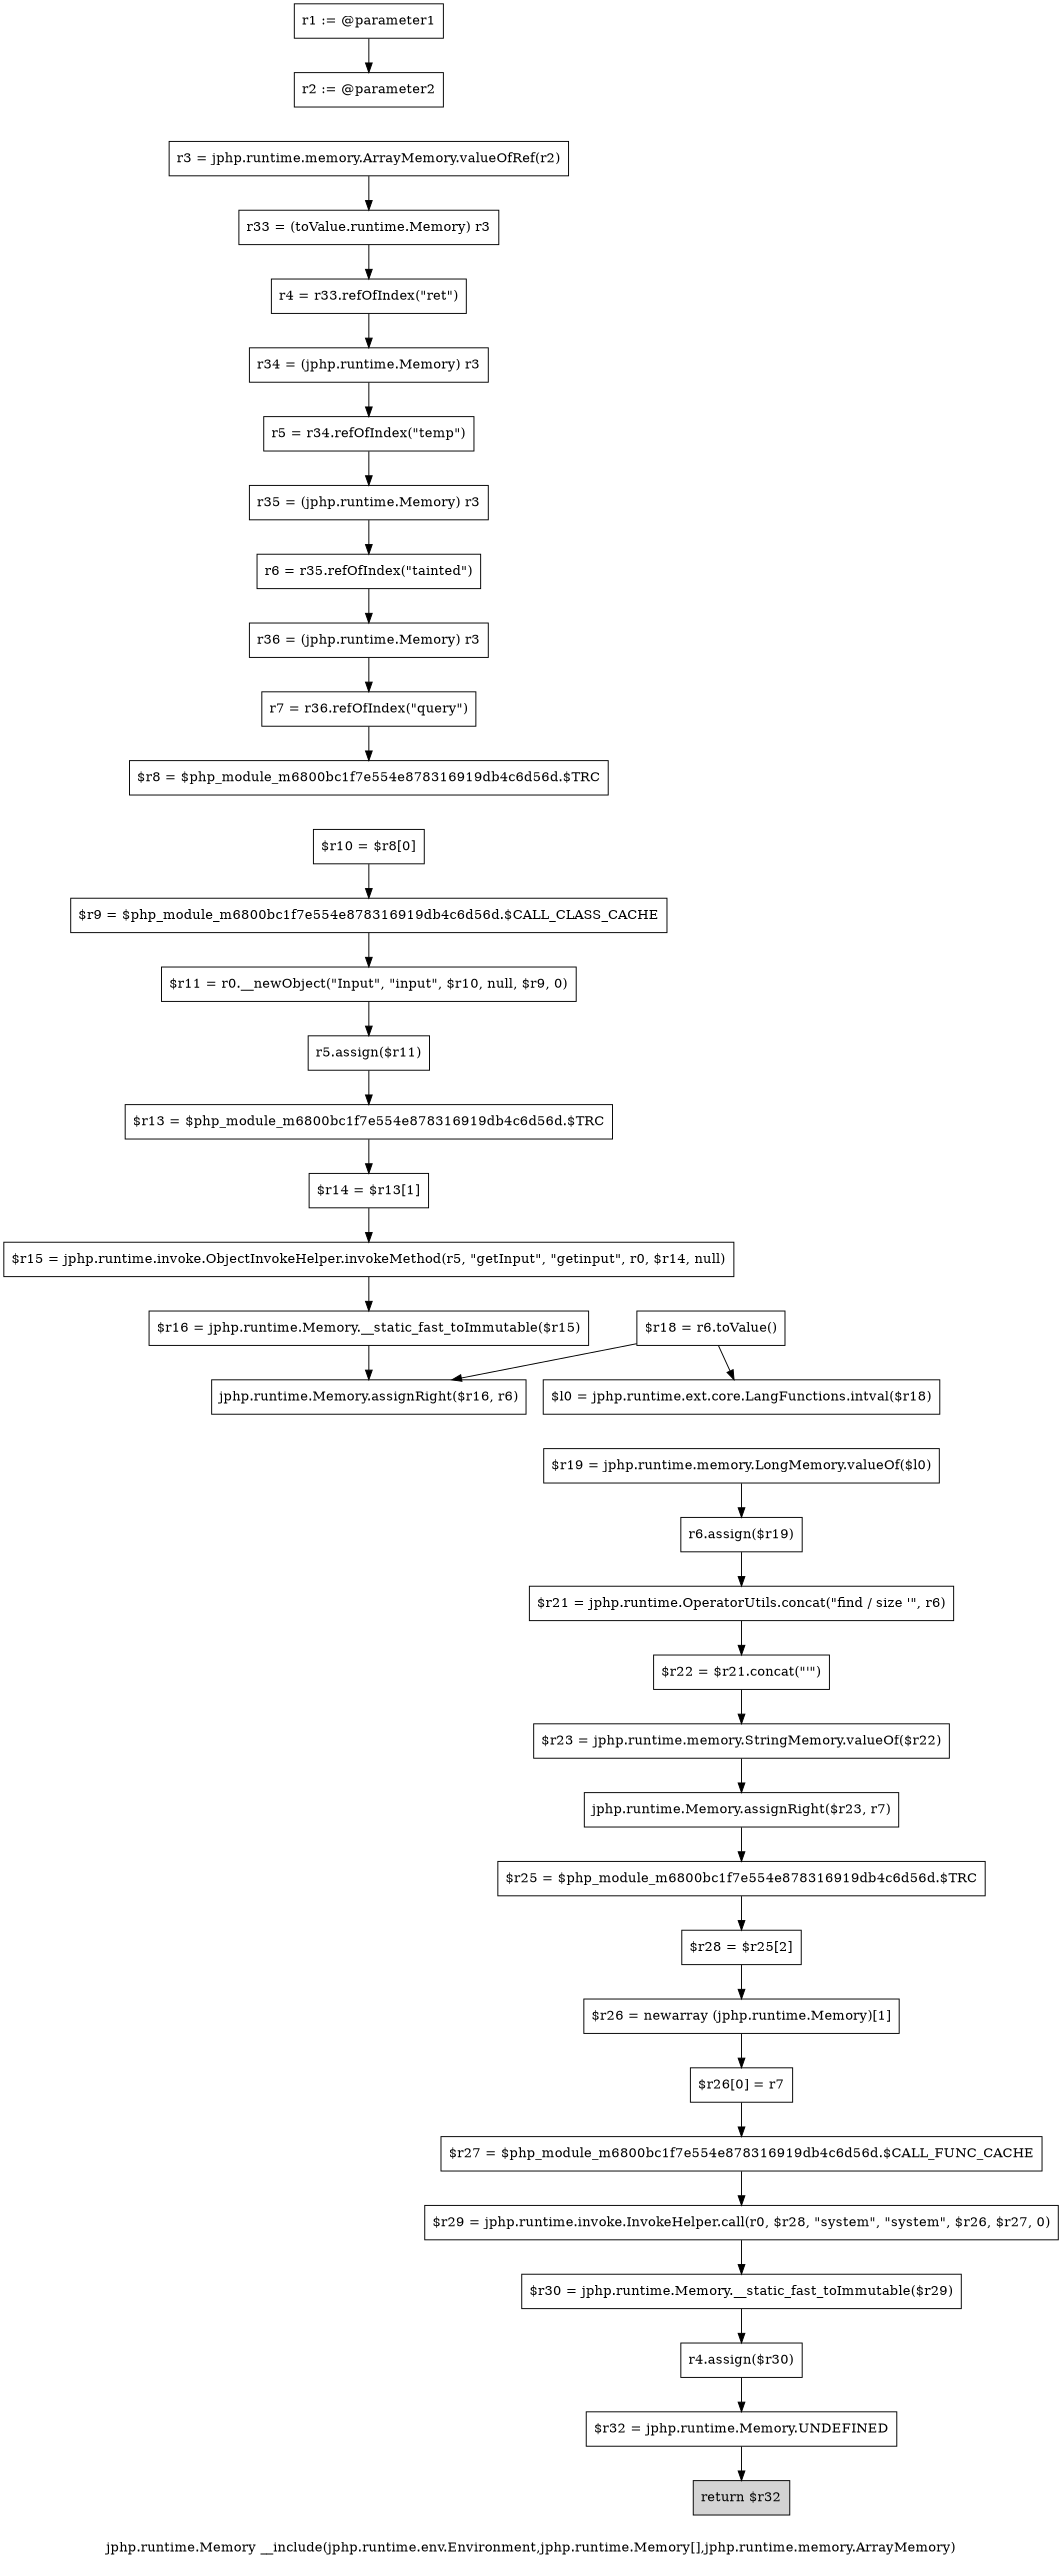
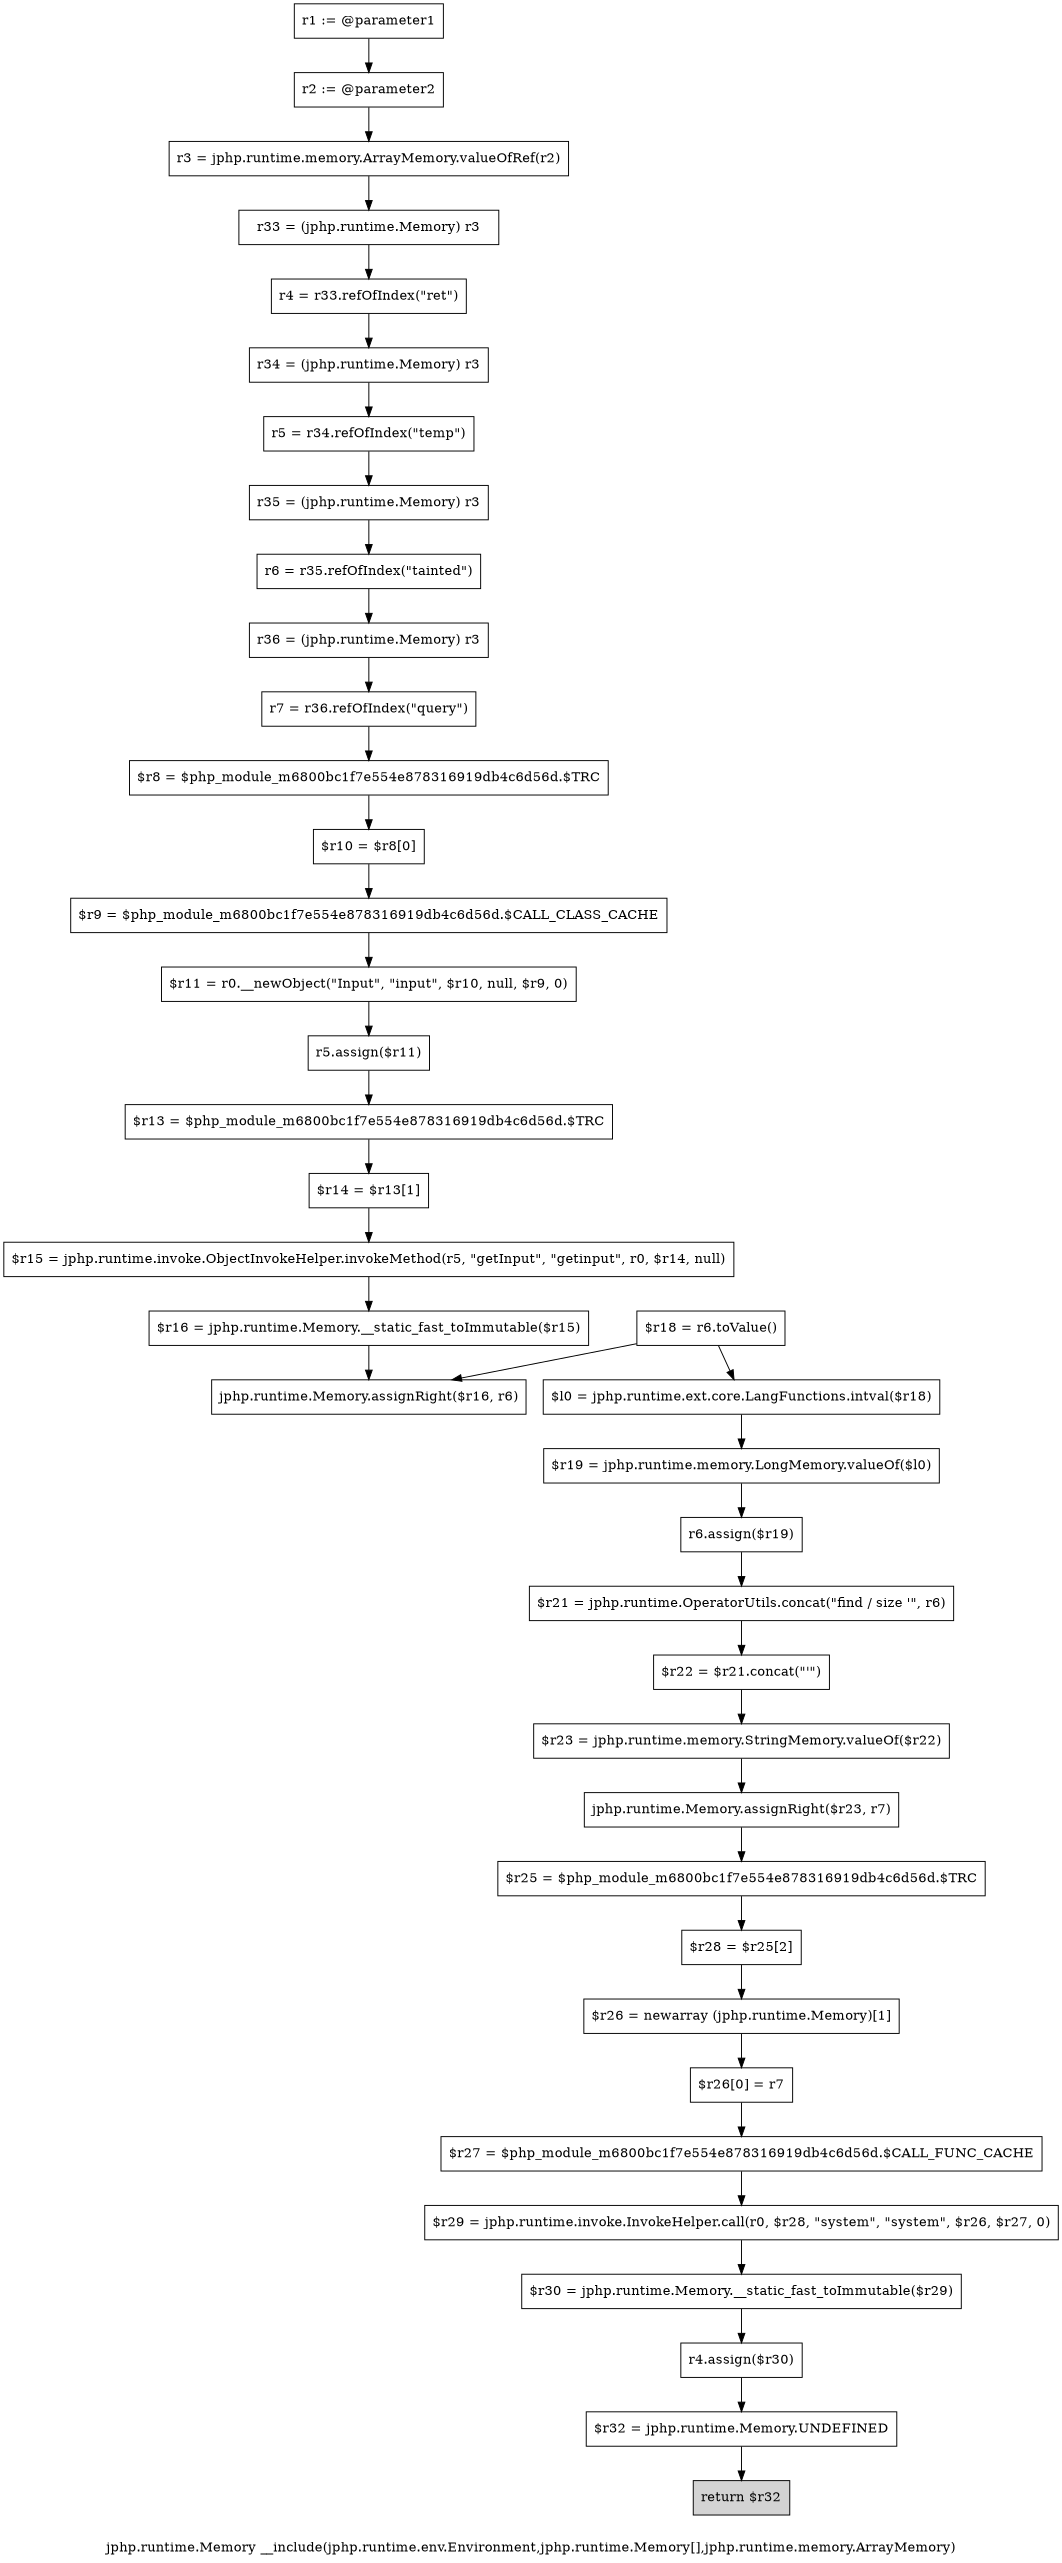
  digraph {
    label="jphp.runtime.Memory __include(jphp.runtime.env.Environment,jphp.runtime.Memory[],jphp.runtime.memory.ArrayMemory)"
    node [shape=box]
    n1 [label="r1 := @parameter1"]
    n2 [label="r2 := @parameter2"]
    n3 [label="r3 = jphp.runtime.memory.ArrayMemory.valueOfRef(r2)"]
-   n4 [label="r33 = (toValue.runtime.Memory) r3"]
+   n4 [label="r33 = (jphp.runtime.Memory) r3"]
    n5 [label="r4 = r33.refOfIndex(\"ret\")"]
    n6 [label="r34 = (jphp.runtime.Memory) r3"]
    n7 [label="r5 = r34.refOfIndex(\"temp\")"]
    n8 [label="r35 = (jphp.runtime.Memory) r3"]
    n9 [label="r6 = r35.refOfIndex(\"tainted\")"]
    n10 [label="r36 = (jphp.runtime.Memory) r3"]
    n11 [label="r7 = r36.refOfIndex(\"query\")"]
    n12 [label="$r8 = $php_module_m6800bc1f7e554e878316919db4c6d56d.$TRC"]
    n13 [label="$r10 = $r8[0]"]
    n14 [label="$r9 = $php_module_m6800bc1f7e554e878316919db4c6d56d.$CALL_CLASS_CACHE"]
    n15 [label="$r11 = r0.__newObject(\"Input\", \"input\", $r10, null, $r9, 0)"]
    n16 [label="r5.assign($r11)"]
    n17 [label="$r13 = $php_module_m6800bc1f7e554e878316919db4c6d56d.$TRC"]
    n18 [label="$r14 = $r13[1]"]
    n19 [label="$r15 = jphp.runtime.invoke.ObjectInvokeHelper.invokeMethod(r5, \"getInput\", \"getinput\", r0, $r14, null)"]
    n20 [label="$r16 = jphp.runtime.Memory.__static_fast_toImmutable($r15)"]
    n21 [label="jphp.runtime.Memory.assignRight($r16, r6)"]
    n22 [label="$r18 = r6.toValue()"]
    n23 [label="$l0 = jphp.runtime.ext.core.LangFunctions.intval($r18)"]
    n24 [label="$r19 = jphp.runtime.memory.LongMemory.valueOf($l0)"]
    n25 [label="r6.assign($r19)"]
    n26 [label="$r21 = jphp.runtime.OperatorUtils.concat(\"find / size \'\", r6)"]
    n27 [label="$r22 = $r21.concat(\"\'\")"]
    n28 [label="$r23 = jphp.runtime.memory.StringMemory.valueOf($r22)"]
    n29 [label="jphp.runtime.Memory.assignRight($r23, r7)"]
    n30 [label="$r25 = $php_module_m6800bc1f7e554e878316919db4c6d56d.$TRC"]
    n31 [label="$r28 = $r25[2]"]
    n32 [label="$r26 = newarray (jphp.runtime.Memory)[1]"]
    n33 [label="$r26[0] = r7"]
    n34 [label="$r27 = $php_module_m6800bc1f7e554e878316919db4c6d56d.$CALL_FUNC_CACHE"]
    n35 [label="$r29 = jphp.runtime.invoke.InvokeHelper.call(r0, $r28, \"system\", \"system\", $r26, $r27, 0)"]
    n36 [label="$r30 = jphp.runtime.Memory.__static_fast_toImmutable($r29)"]
    n37 [label="r4.assign($r30)"]
    n38 [label="$r32 = jphp.runtime.Memory.UNDEFINED"]
    n39 [fillcolor=lightgray label="return $r32" style=filled]
    n1 -> n2
+   n2 -> n3
    n3 -> n4
    n4 -> n5
    n5 -> n6
    n6 -> n7
    n7 -> n8
    n8 -> n9
    n9 -> n10
    n10 -> n11
    n11 -> n12
+   n12 -> n13
    n13 -> n14
    n14 -> n15
    n15 -> n16
    n16 -> n17
    n17 -> n18
    n18 -> n19
    n19 -> n20
    n20 -> n21
    n22 -> n21
    n22 -> n23
+   n23 -> n24
    n24 -> n25
    n25 -> n26
    n26 -> n27
    n27 -> n28
    n28 -> n29
    n29 -> n30
    n30 -> n31
    n31 -> n32
    n32 -> n33
    n33 -> n34
    n34 -> n35
    n35 -> n36
    n36 -> n37
    n37 -> n38
    n38 -> n39
  }
